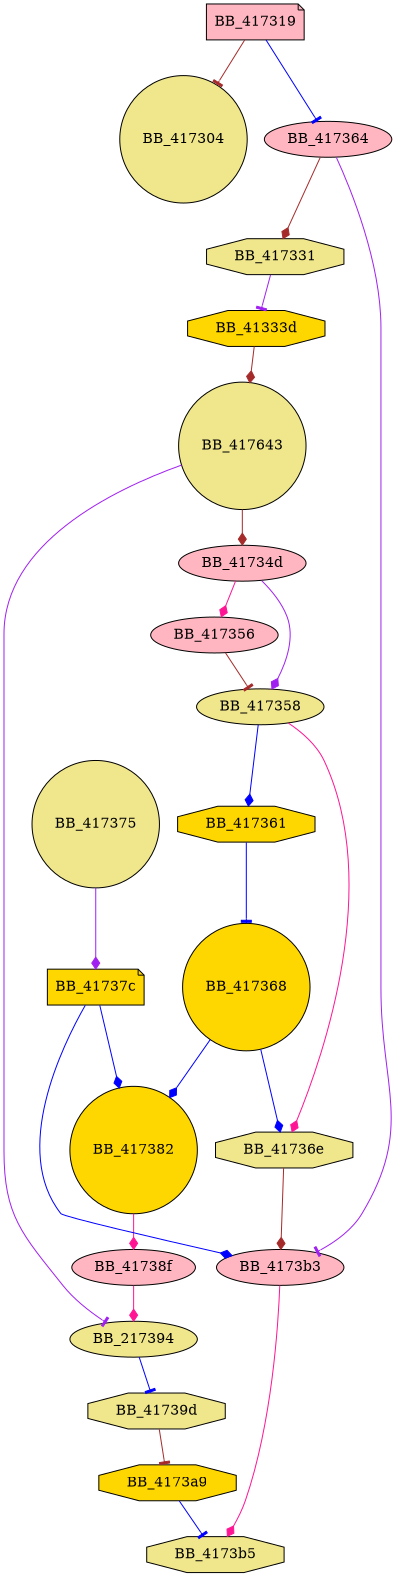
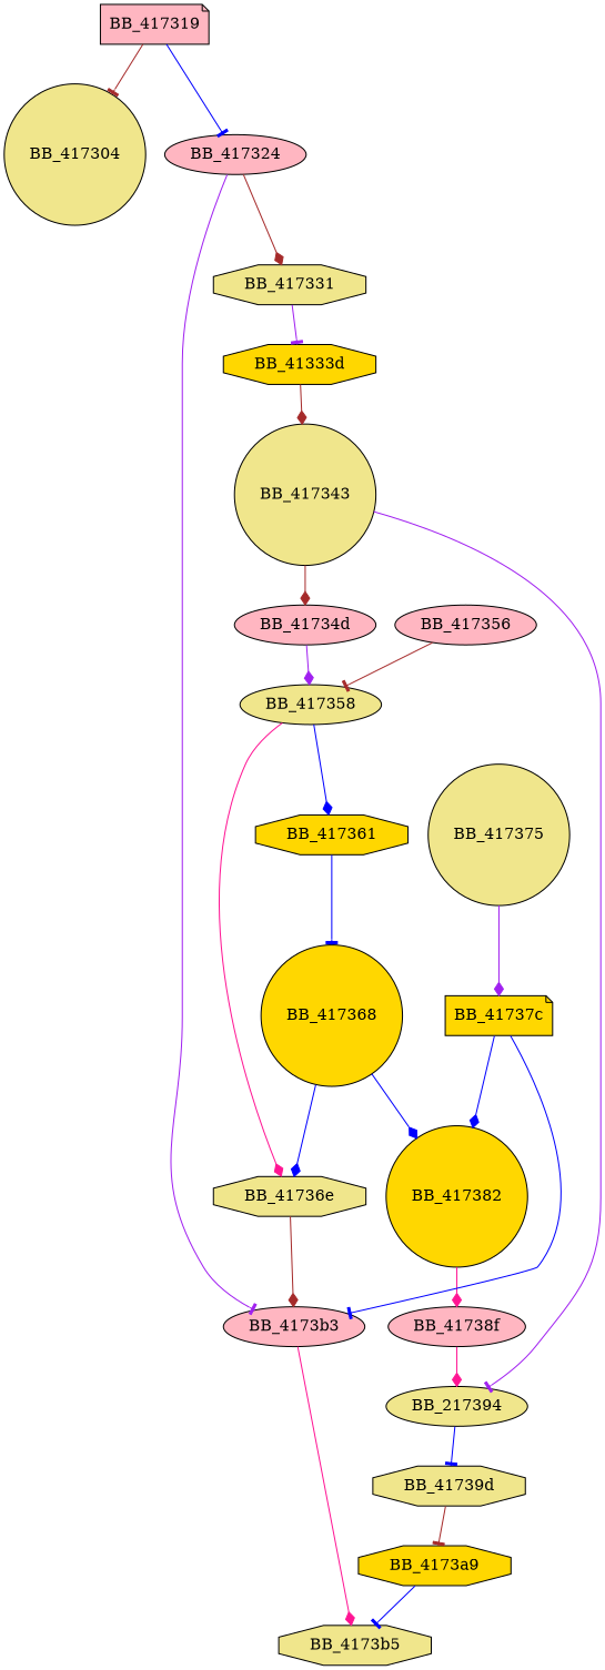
  digraph {
    node [fillcolor=khaki shape=ellipse style=filled]
    edge [arrowhead=diamond color=blue]
    BB_417304 [shape=circle]
    BB_417319 [fillcolor=lightpink shape=note]
-   BB_417324 [fillcolor=lightpink label=BB_417364]
+   BB_417324 [fillcolor=lightpink]
    BB_417331 [shape=octagon]
    BB_4173b3 [fillcolor=lightpink]
    n6 [fillcolor=gold label=BB_41333d shape=octagon]
    BB_4173b5 [shape=octagon]
-   BB_417343 [shape=circle label=BB_417643]
+   BB_417343 [shape=circle]
    BB_41734d [fillcolor=lightpink]
    n10 [label=BB_217394]
    BB_417356 [fillcolor=lightpink]
    BB_417358
    BB_41739d [shape=octagon]
    BB_417361 [fillcolor=gold shape=octagon]
    BB_41736e [shape=octagon]
    BB_4173a9 [fillcolor=gold shape=octagon]
    BB_417368 [fillcolor=gold shape=circle]
    BB_417382 [fillcolor=gold shape=circle]
    BB_417375 [shape=circle]
    BB_41737c [fillcolor=gold shape=note]
    BB_41738f [fillcolor=lightpink]
    BB_417319 -> BB_417304 [arrowhead=tee color=brown]
    BB_417319 -> BB_417324 [arrowhead=tee]
    BB_417324 -> BB_417331 [color=brown]
    BB_417324 -> BB_4173b3 [arrowhead=tee color=purple]
    BB_417331 -> n6 [arrowhead=tee color=purple]
    BB_4173b3 -> BB_4173b5 [color=deeppink]
    n6 -> BB_417343 [color=brown]
    BB_417343 -> BB_41734d [color=brown]
    BB_417343 -> n10 [arrowhead=tee color=purple]
-   BB_41734d -> BB_417356 [color=deeppink]
    BB_41734d -> BB_417358 [color=purple]
    n10 -> BB_41739d [arrowhead=tee]
    BB_417356 -> BB_417358 [arrowhead=tee color=brown]
    BB_417358 -> BB_417361
    BB_417358 -> BB_41736e [color=deeppink]
    BB_41739d -> BB_4173a9 [arrowhead=tee color=brown]
    BB_417361 -> BB_417368 [arrowhead=tee]
    BB_41736e -> BB_4173b3 [color=brown]
    BB_4173a9 -> BB_4173b5 [arrowhead=tee]
    BB_417368 -> BB_41736e
    BB_417368 -> BB_417382
    BB_417382 -> BB_41738f [color=deeppink]
    BB_417375 -> BB_41737c [color=purple]
-   BB_41737c -> BB_4173b3
+   BB_41737c -> BB_4173b3 [arrowhead=tee]
    BB_41737c -> BB_417382
    BB_41738f -> n10 [color=deeppink]
  }
